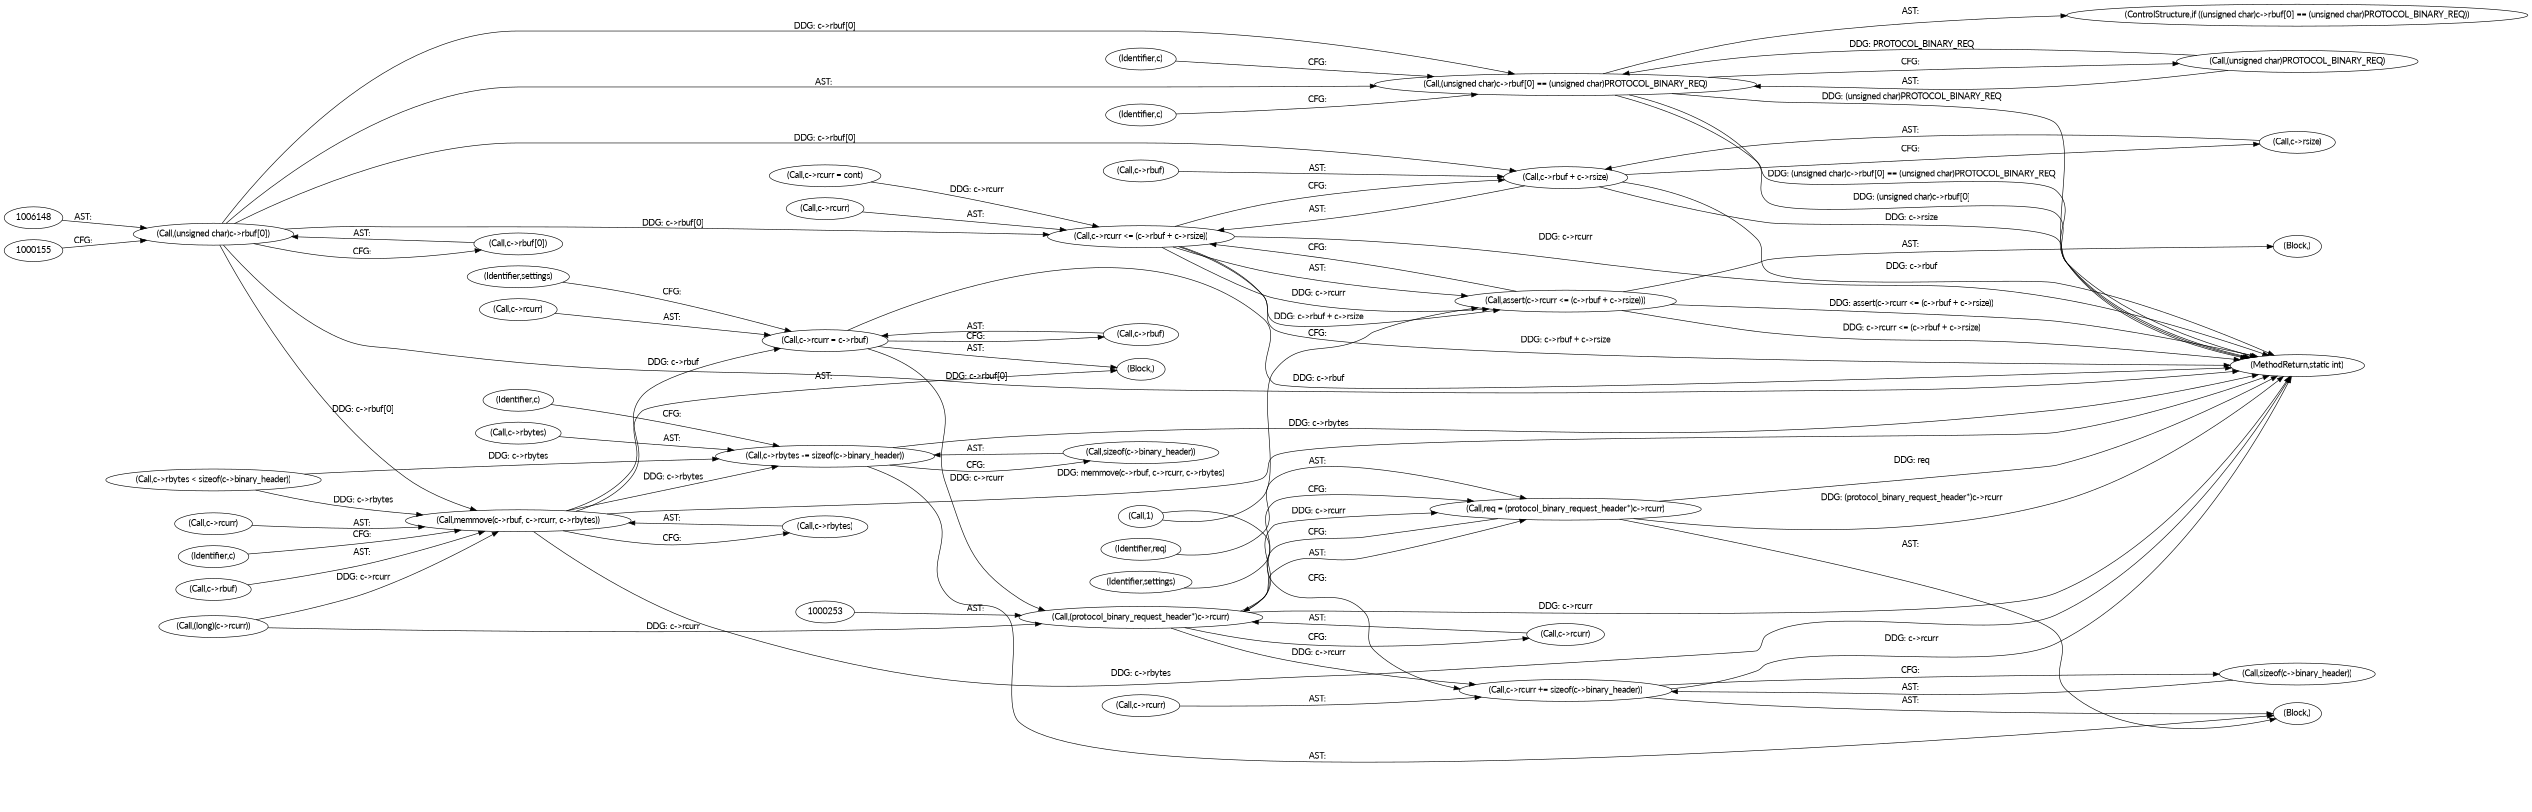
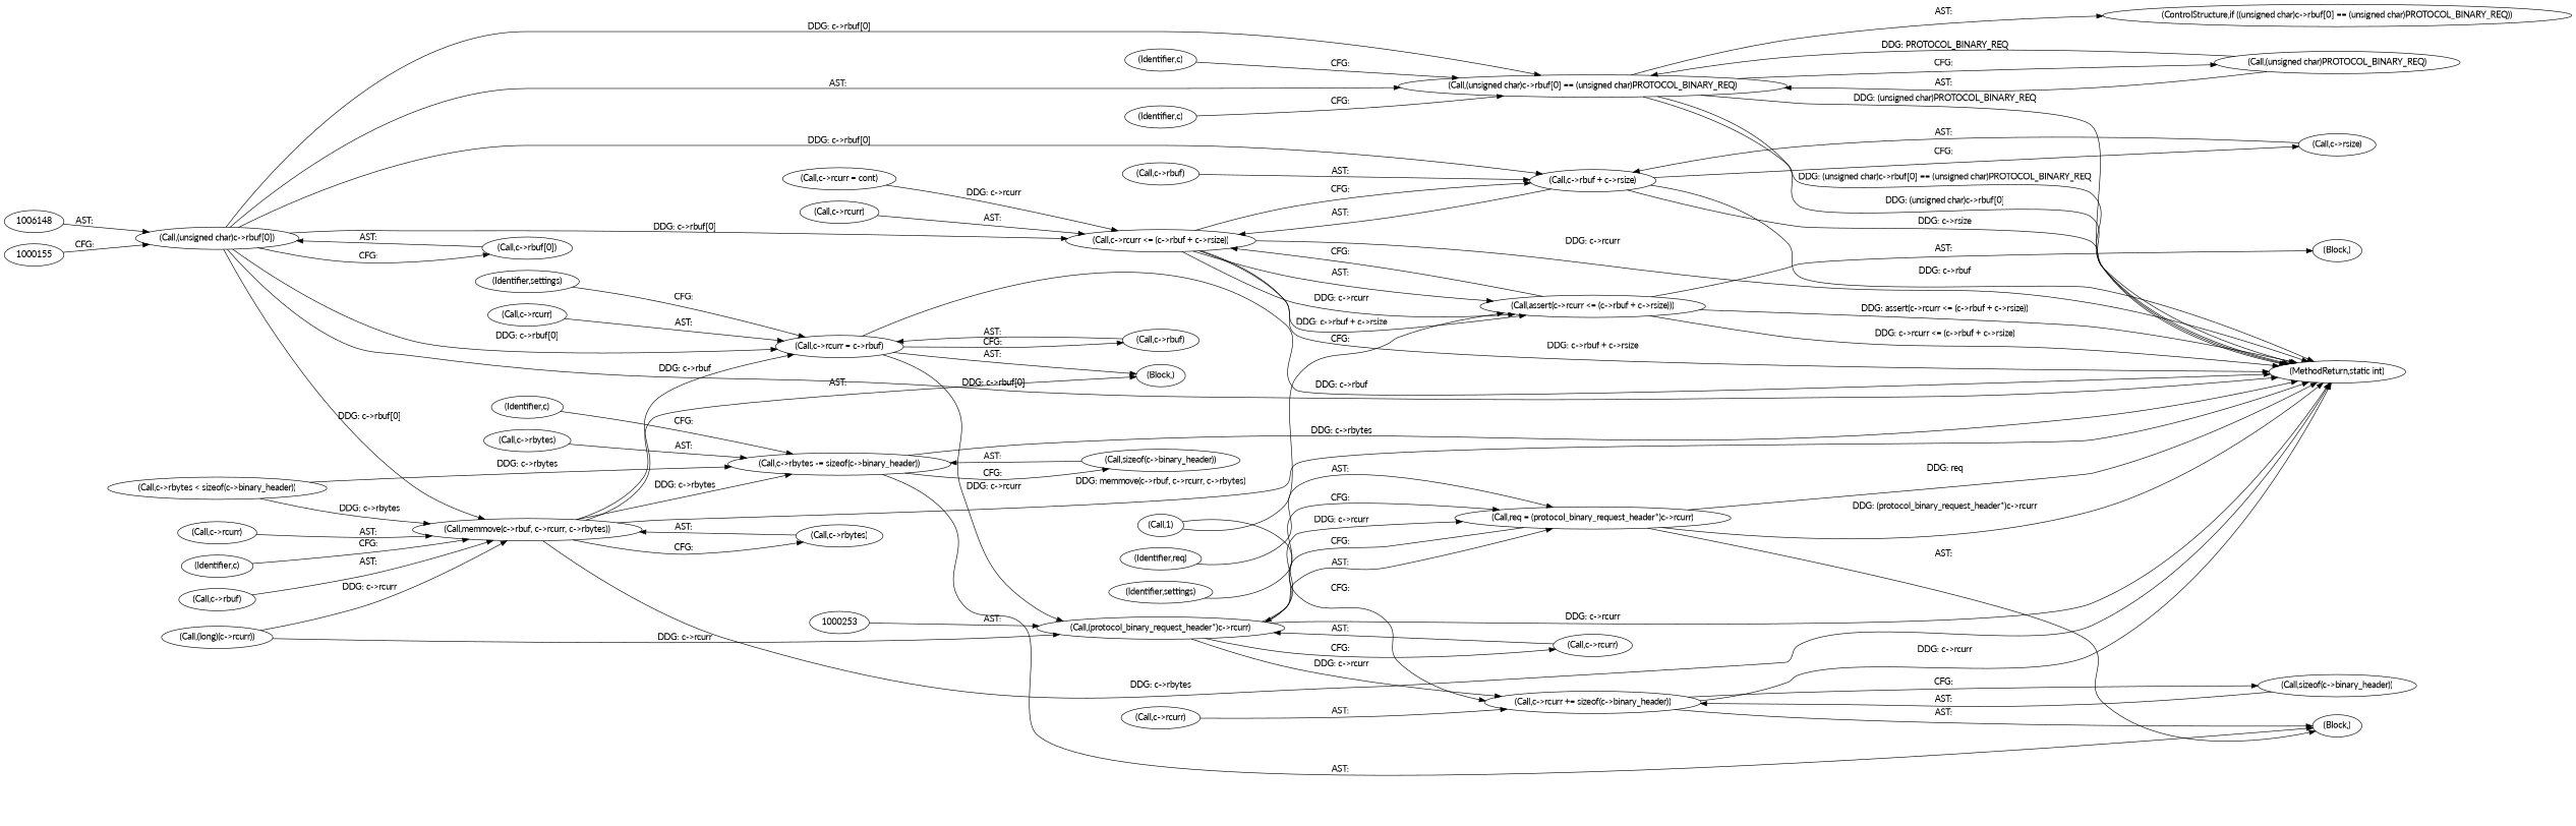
  digraph {
    fontname=Lato
    rankdir=LR
    node [fontname=Lato]
    edge [fontname=Lato]
    n1 [label="(Call,(unsigned char)c->rbuf[0])"]
    n2 [label="(Call,(unsigned char)c->rbuf[0] == (unsigned char)PROTOCOL_BINARY_REQ)"]
    n3 [label="(Call,memmove(c->rbuf, c->rcurr, c->rbytes))"]
    n4 [label="(Call,c->rcurr = c->rbuf)"]
    n5 [label="(Call,c->rcurr <= (c->rbuf + c->rsize))"]
    n6 [label="(Call,c->rbuf + c->rsize)"]
    n7 [label="(Call,c->rbuf[0])"]
    n8 [label="(MethodReturn,static int)"]
    n9 [label="(Call,(unsigned char)PROTOCOL_BINARY_REQ)"]
    n10 [label="(ControlStructure,if ((unsigned char)c->rbuf[0] == (unsigned char)PROTOCOL_BINARY_REQ))"]
    n11 [label="(Call,c->rbytes -= sizeof(c->binary_header))"]
    n12 [label="(Block,)"]
    n13 [label="(Call,c->rbytes)"]
    n14 [label="(Call,(protocol_binary_request_header*)c->rcurr)"]
    n15 [label="(Call,c->rbuf)"]
    n16 [label="(Call,assert(c->rcurr <= (c->rbuf + c->rsize)))"]
    n17 [label="(Call,c->rsize)"]
    n18 [label="(Block,)"]
    n19 [label="(Call,sizeof(c->binary_header))"]
    n20 [label="(Call,req = (protocol_binary_request_header*)c->rcurr)"]
    n21 [label="(Call,c->rcurr += sizeof(c->binary_header))"]
    n22 [label="(Call,c->rcurr)"]
    n23 [label="(Call,sizeof(c->binary_header))"]
    n24 [label="(Block,)"]
    n25 [label="(Identifier,c)"]
    n26 [label="(Call,(long)(c->rcurr))"]
    n27 [label="(Call,c->rcurr = cont)"]
    n28 [label="(Identifier,req)"]
    n29 [label="(Call,c->rcurr)"]
    n30 [label="(Call,c->rbytes)"]
    n31 [label="(Identifier,c)"]
    n32 [label="(Identifier,c)"]
    n33 [label="(Call,c->rcurr)"]
    n34 [label="(Call,c->rbuf)"]
    n35 [label="(Call,c->rbuf)"]
    n36 [label="(Identifier,settings)"]
    n37 [label="(Call,1)"]
    n38 [label="(Call,c->rcurr)"]
    n39 [label="(Call,c->rcurr)"]
    n40 [label="(Identifier,c)"]
    n41 [label="(Identifier,settings)"]
    n42 [label="(Call,c->rbytes < sizeof(c->binary_header))"]
    n43 [label=1006148]
    1000155
    1000253
    n1 -> n2 [label="AST: "]
    n1 -> n2 [label="DDG: c->rbuf[0]"]
    n1 -> n3 [label="DDG: c->rbuf[0]"]
+   n1 -> n4 [label="DDG: c->rbuf[0]"]
    n1 -> n5 [label="DDG: c->rbuf[0]"]
    n1 -> n6 [label="DDG: c->rbuf[0]"]
    n1 -> n7 [label="CFG: "]
    n1 -> n8 [label="DDG: c->rbuf[0]"]
    n2 -> n8 [label="DDG: (unsigned char)PROTOCOL_BINARY_REQ"]
    n2 -> n8 [label="DDG: (unsigned char)c->rbuf[0] == (unsigned char)PROTOCOL_BINARY_REQ"]
    n2 -> n8 [label="DDG: (unsigned char)c->rbuf[0]"]
    n2 -> n9 [label="CFG: "]
    n2 -> n10 [label="AST: "]
    n3 -> n4 [label="DDG: c->rbuf"]
    n3 -> n8 [label="DDG: c->rbytes"]
    n3 -> n8 [label="DDG: memmove(c->rbuf, c->rcurr, c->rbytes)"]
    n3 -> n11 [label="DDG: c->rbytes"]
    n3 -> n12 [label="AST: "]
    n3 -> n13 [label="CFG: "]
    n4 -> n8 [label="DDG: c->rbuf"]
    n4 -> n12 [label="AST: "]
    n4 -> n14 [label="DDG: c->rcurr"]
    n4 -> n15 [label="CFG: "]
    n5 -> n6 [label="CFG: "]
    n5 -> n8 [label="DDG: c->rbuf + c->rsize"]
    n5 -> n8 [label="DDG: c->rcurr"]
    n5 -> n16 [label="AST: "]
    n5 -> n16 [label="DDG: c->rcurr"]
    n5 -> n16 [label="DDG: c->rbuf + c->rsize"]
    n6 -> n5 [label="AST: "]
    n6 -> n8 [label="DDG: c->rsize"]
    n6 -> n8 [label="DDG: c->rbuf"]
    n6 -> n17 [label="CFG: "]
    n7 -> n1 [label="AST: "]
    n9 -> n2 [label="AST: "]
    n9 -> n2 [label="DDG: PROTOCOL_BINARY_REQ"]
    n11 -> n8 [label="DDG: c->rbytes"]
    n11 -> n18 [label="AST: "]
    n11 -> n19 [label="CFG: "]
    n13 -> n3 [label="AST: "]
    n14 -> n8 [label="DDG: c->rcurr"]
    n14 -> n20 [label="AST: "]
    n14 -> n20 [label="DDG: c->rcurr"]
    n14 -> n21 [label="DDG: c->rcurr"]
    n14 -> n22 [label="CFG: "]
    n15 -> n4 [label="AST: "]
    n16 -> n5 [label="CFG: "]
    n16 -> n8 [label="DDG: assert(c->rcurr <= (c->rbuf + c->rsize))"]
    n16 -> n8 [label="DDG: c->rcurr <= (c->rbuf + c->rsize)"]
    n16 -> n24 [label="AST: "]
    n17 -> n6 [label="AST: "]
    n19 -> n11 [label="AST: "]
    n20 -> n8 [label="DDG: req"]
    n20 -> n8 [label="DDG: (protocol_binary_request_header*)c->rcurr"]
    n20 -> n14 [label="CFG: "]
    n20 -> n18 [label="AST: "]
    n21 -> n8 [label="DDG: c->rcurr"]
    n21 -> n18 [label="AST: "]
    n21 -> n23 [label="CFG: "]
    n22 -> n14 [label="AST: "]
    n23 -> n21 [label="AST: "]
    n25 -> n11 [label="CFG: "]
    n26 -> n3 [label="DDG: c->rcurr"]
    n26 -> n14 [label="DDG: c->rcurr"]
    n27 -> n5 [label="DDG: c->rcurr"]
    n28 -> n20 [label="AST: "]
    n29 -> n21 [label="AST: "]
    n30 -> n11 [label="AST: "]
    n31 -> n2 [label="CFG: "]
    n32 -> n2 [label="CFG: "]
    n33 -> n4 [label="AST: "]
    n34 -> n6 [label="AST: "]
    n35 -> n3 [label="AST: "]
    n36 -> n20 [label="CFG: "]
    n37 -> n16 [label="CFG: "]
    n37 -> n21 [label="CFG: "]
    n38 -> n5 [label="AST: "]
    n39 -> n3 [label="AST: "]
    n40 -> n3 [label="CFG: "]
    n41 -> n4 [label="CFG: "]
    n42 -> n3 [label="DDG: c->rbytes"]
    n42 -> n11 [label="DDG: c->rbytes"]
    n43 -> n1 [label="AST: "]
    1000155 -> n1 [label="CFG: "]
    1000253 -> n14 [label="AST: "]
  }
